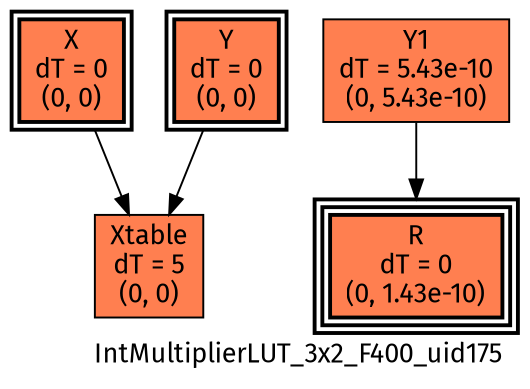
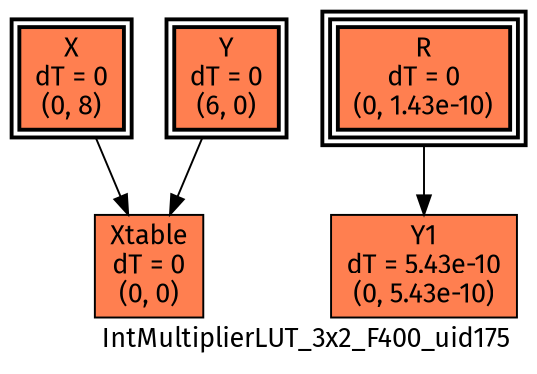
  digraph {
    fontname="Fira Sans"
    label=IntMultiplierLUT_3x2_F400_uid175
    labeljust=right
    labelloc=bottom
    nodesep=0.25
    ranksep=0.5
    node [color=black fillcolor=coral fontname="Fira Sans" peripheries=2 shape=box style="bold, filled"]
    edge [arrowhead=normal arrowsize=1.0 arrowtail=normal color=black dir=forward fontname="Fira Sans"]
-   n1 [label="X\ndT = 0\n(0, 0)"]
-   n2 [label="Y\ndT = 0\n(0, 0)"]
+   n1 [label="X\ndT = 0\n(0, 8)"]
+   n2 [label="Y\ndT = 0\n(6, 0)"]
    n3 [label="R\ndT = 0\n(0, 1.43e-10)" peripheries=3]
-   n4 [label="Xtable\ndT = 5\n(0, 0)" peripheries=1 style=filled]
+   n4 [label="Xtable\ndT = 0\n(0, 0)" peripheries=1 style=filled]
    n5 [label="Y1\ndT = 5.43e-10\n(0, 5.43e-10)" peripheries=1 style=filled]
    subgraph sub_1 {
      rank=same
      n1
      n2
    }
    subgraph sub_2 {
      rank=same
      n3
    }
    n1 -> n4
    n2 -> n4
-   n5 -> n3
+   n3 -> n5
  }
